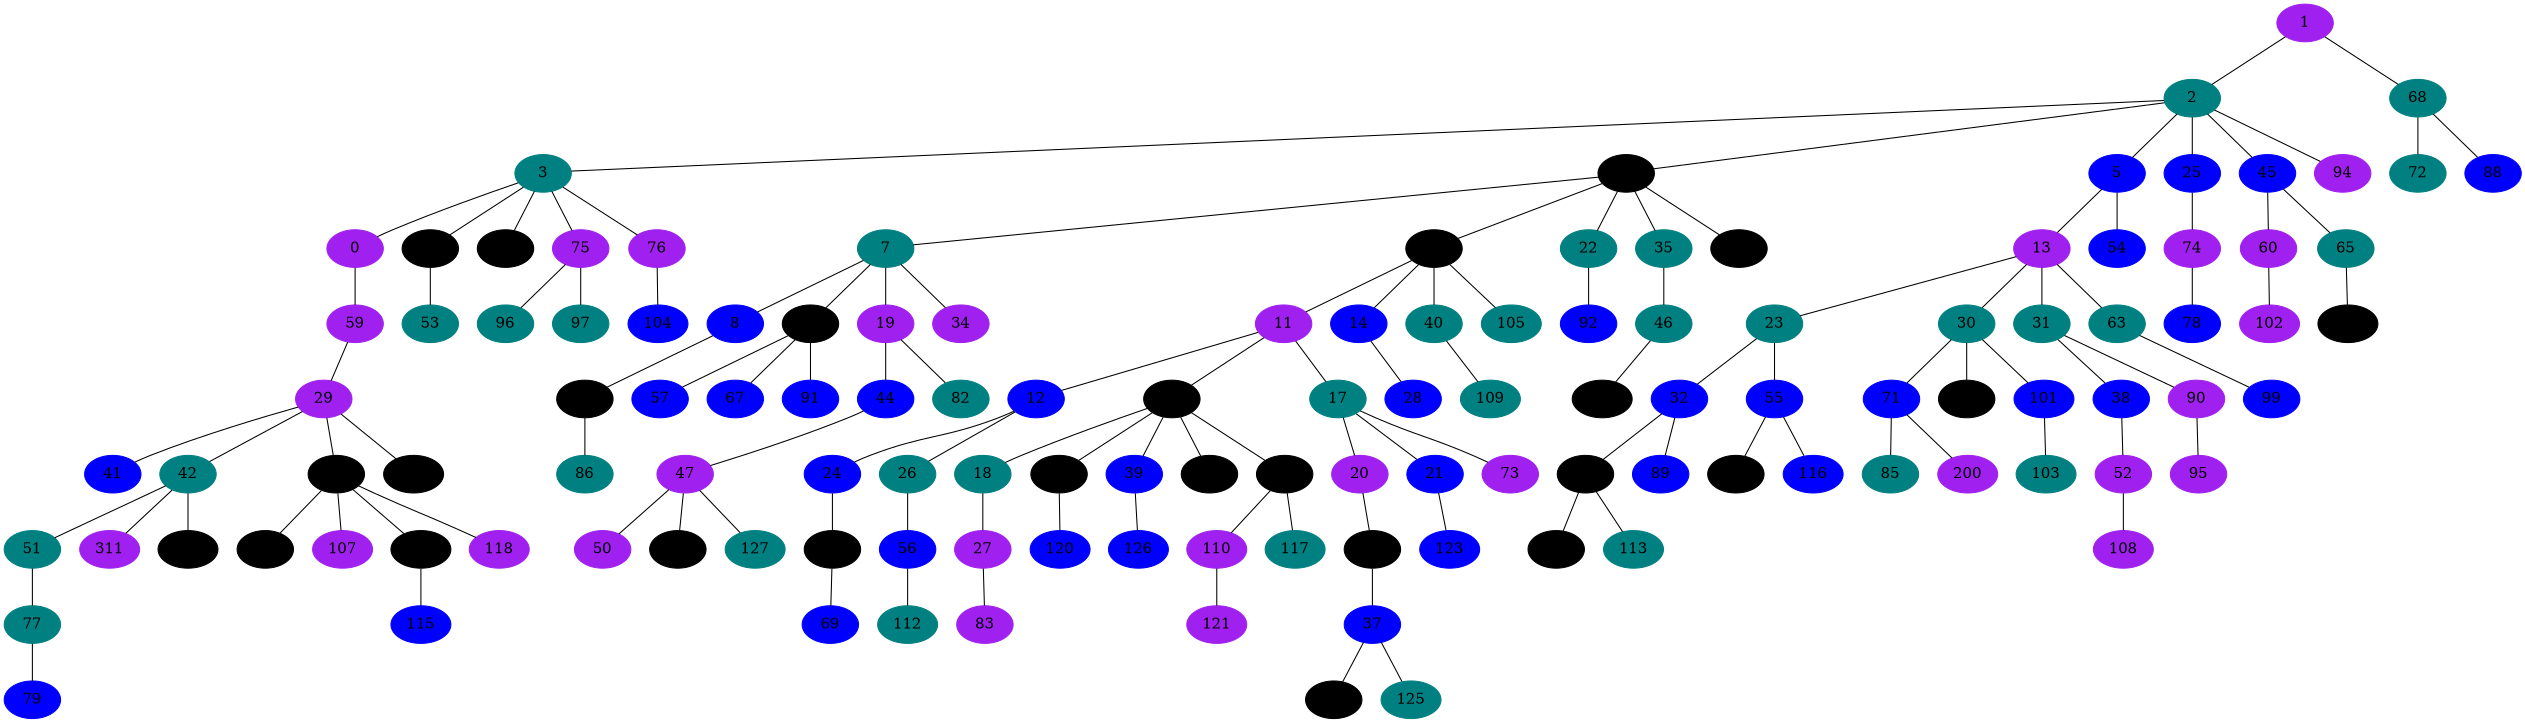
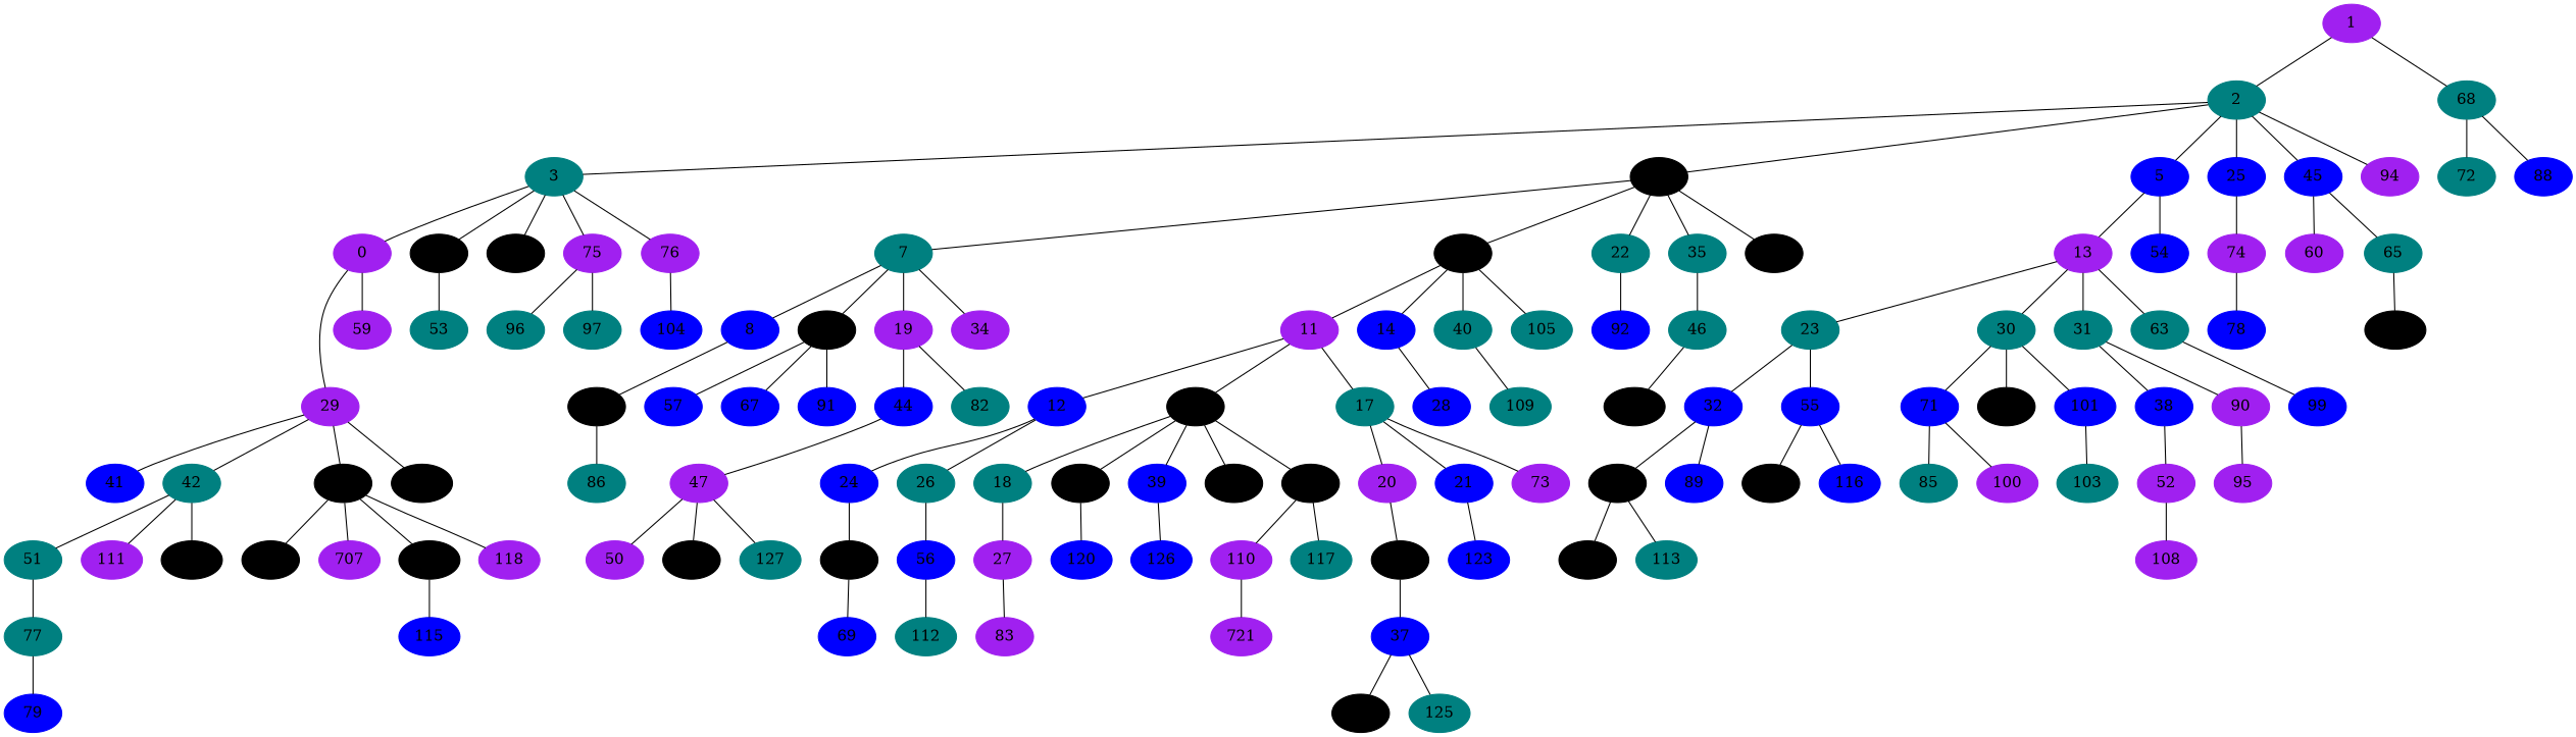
  graph {
    node [color=blue style=filled]
    1 [color=purple]
    2 [color=teal]
    68 [color=teal]
    3 [color=teal]
    4 [color=black]
    5
    25
    45
    94 [color=purple]
    72 [color=teal]
    88
    n12 [color=purple label=0]
    16 [color=black]
    66 [color=black]
    75 [color=purple]
    76 [color=purple]
    7 [color=teal]
    10 [color=black]
    22 [color=teal]
    35 [color=teal]
    48 [color=black]
    13 [color=purple]
    54
    74 [color=purple]
    60 [color=purple]
    65 [color=teal]
    29 [color=purple]
    59 [color=purple]
    53 [color=teal]
    96 [color=teal]
    97 [color=teal]
    104
    8
    9 [color=black]
    19 [color=purple]
    34 [color=purple]
    11 [color=purple]
    14
    40 [color=teal]
    105 [color=teal]
    92
    46 [color=teal]
    23 [color=teal]
    30 [color=teal]
    31 [color=teal]
    63 [color=teal]
    41
    42 [color=teal]
    49 [color=black]
    122 [color=black]
    62 [color=black]
    57
    67
    91
    44
    82 [color=teal]
    86 [color=teal]
    12
    15 [color=black]
    17 [color=teal]
    28
    109 [color=teal]
    24
    26 [color=teal]
    18 [color=teal]
    36 [color=black]
    39
    61 [color=black]
    80 [color=black]
    20 [color=purple]
    21
    73 [color=purple]
    58 [color=black]
    56
    32
    55
    71
    81 [color=black]
    101
    38
    90 [color=purple]
    99
    27 [color=purple]
    120
    126
    110 [color=purple]
    117 [color=teal]
    33 [color=black]
    123
    83 [color=purple]
    47 [color=purple]
    37
    87 [color=black]
    89
    64 [color=black]
    116
    69
    78
    112 [color=teal]
    51 [color=teal]
-   111 [color=purple label=311]
+   111 [color=purple]
    119 [color=black]
    70 [color=black]
-   107 [color=purple]
+   107 [color=purple label=707]
    114 [color=black]
    118 [color=purple]
    85 [color=teal]
-   100 [color=purple label=200]
+   100 [color=purple]
    103 [color=teal]
    52 [color=purple]
    95 [color=purple]
    98 [color=black]
    113 [color=teal]
    43 [color=black]
    125 [color=teal]
    124 [color=black]
    108 [color=purple]
    77 [color=teal]
    50 [color=purple]
    93 [color=black]
    127 [color=teal]
-   102 [color=purple]
    106 [color=black]
    115
    79
-   121 [color=purple]
+   121 [color=purple label=721]
    1 -- 2
    1 -- 68
    2 -- 3
    2 -- 4
    2 -- 5
    2 -- 25
    2 -- 45
    2 -- 94
    68 -- 72
    68 -- 88
    3 -- n12
    3 -- 16
    3 -- 66
    3 -- 75
    3 -- 76
    4 -- 7
    4 -- 10
    4 -- 22
    4 -- 35
    4 -- 48
    5 -- 13
    5 -- 54
    25 -- 74
    45 -- 60
    45 -- 65
-   59 -- 29
+   n12 -- 29
    n12 -- 59
    16 -- 53
    75 -- 96
    75 -- 97
    76 -- 104
    7 -- 8
    7 -- 9
    7 -- 19
    7 -- 34
    10 -- 11
    10 -- 14
    10 -- 40
    10 -- 105
    22 -- 92
    35 -- 46
    13 -- 23
    13 -- 30
    13 -- 31
    13 -- 63
    74 -- 78
-   60 -- 102
    65 -- 106
    29 -- 41
    29 -- 42
    29 -- 49
    29 -- 122
    8 -- 62
    9 -- 57
    9 -- 67
    9 -- 91
    19 -- 44
    19 -- 82
    11 -- 12
    11 -- 15
    11 -- 17
    14 -- 28
    40 -- 109
    46 -- 124
    23 -- 32
    23 -- 55
    30 -- 71
    30 -- 81
    30 -- 101
    31 -- 38
    31 -- 90
    63 -- 99
    42 -- 51
    42 -- 111
    42 -- 119
    49 -- 70
    49 -- 107
    49 -- 114
    49 -- 118
    62 -- 86
    44 -- 47
    12 -- 24
    12 -- 26
    15 -- 18
    15 -- 36
    15 -- 39
    15 -- 61
    15 -- 80
    17 -- 20
    17 -- 21
    17 -- 73
    24 -- 58
    26 -- 56
    18 -- 27
    36 -- 120
    39 -- 126
    80 -- 110
    80 -- 117
    20 -- 33
    21 -- 123
    58 -- 69
    56 -- 112
    32 -- 87
    32 -- 89
    55 -- 64
    55 -- 116
    71 -- 85
    71 -- 100
    101 -- 103
    38 -- 52
    90 -- 95
    27 -- 83
    110 -- 121
    33 -- 37
    47 -- 50
    47 -- 93
    47 -- 127
    37 -- 43
    37 -- 125
    87 -- 98
    87 -- 113
    51 -- 77
    114 -- 115
    52 -- 108
    77 -- 79
  }
